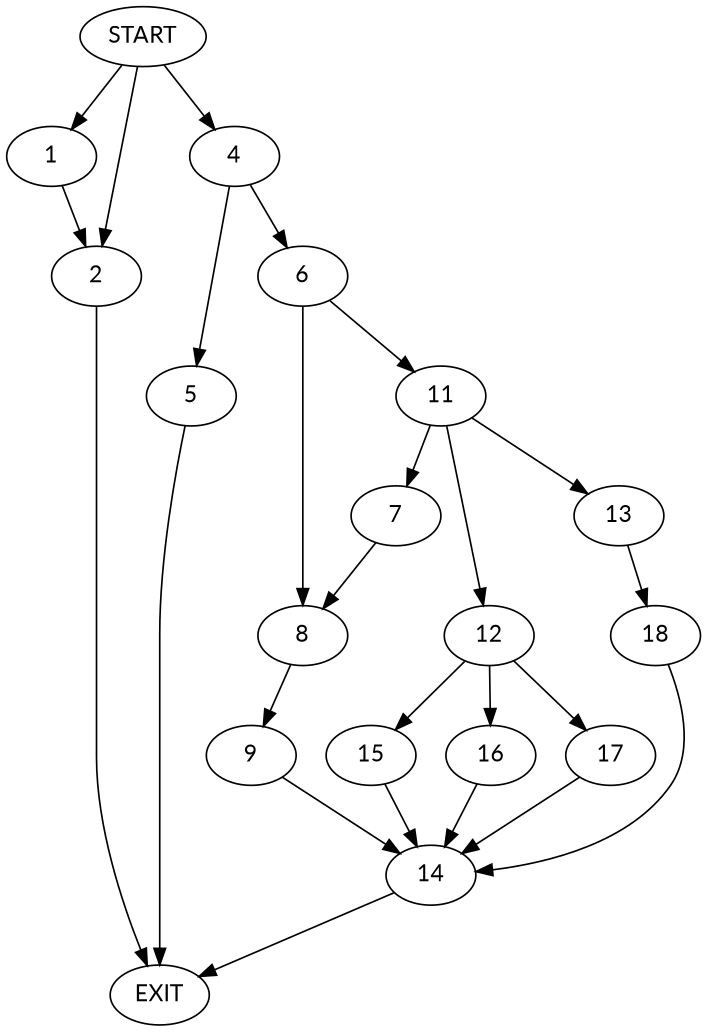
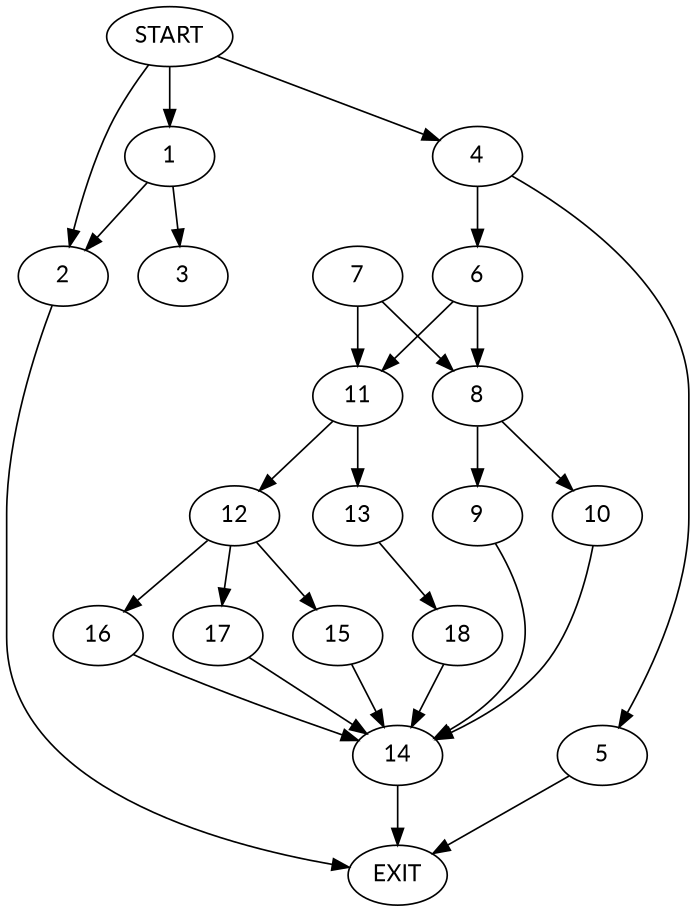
  digraph {
    fontname=Lato
    node [fontname=Lato]
    edge [fontname=Lato]
    n1 [label=START]
    1
    2
    4
+   3
    n6 [label=EXIT]
    5
    6
    8
    11
    7
    9
+   10
    12
    13
    14
    15
    16
    17
    18
    n1 -> 1
    n1 -> 2
    n1 -> 4
    1 -> 2
+   1 -> 3
    2 -> n6
    4 -> 5
    4 -> 6
    5 -> n6
    6 -> 8
    6 -> 11
    8 -> 9
+   8 -> 10
    11 -> 12
    11 -> 13
    7 -> 8
-   11 -> 7
+   7 -> 11
    9 -> 14
+   10 -> 14
    12 -> 15
    12 -> 16
    12 -> 17
    13 -> 18
    14 -> n6
    15 -> 14
    16 -> 14
    17 -> 14
    18 -> 14
  }
